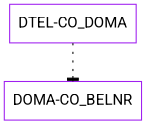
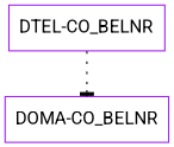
  digraph {
    fontname=Roboto
    node [color=purple shape=box fontname=Roboto]
-   "DTEL-CO_BELNR" [label="DTEL-CO_DOMA"]
+   "DTEL-CO_BELNR"
    "DOMA-CO_BELNR"
    "DTEL-CO_BELNR" -> "DOMA-CO_BELNR" [style=dotted arrowhead=tee fontname=Roboto]
  }
